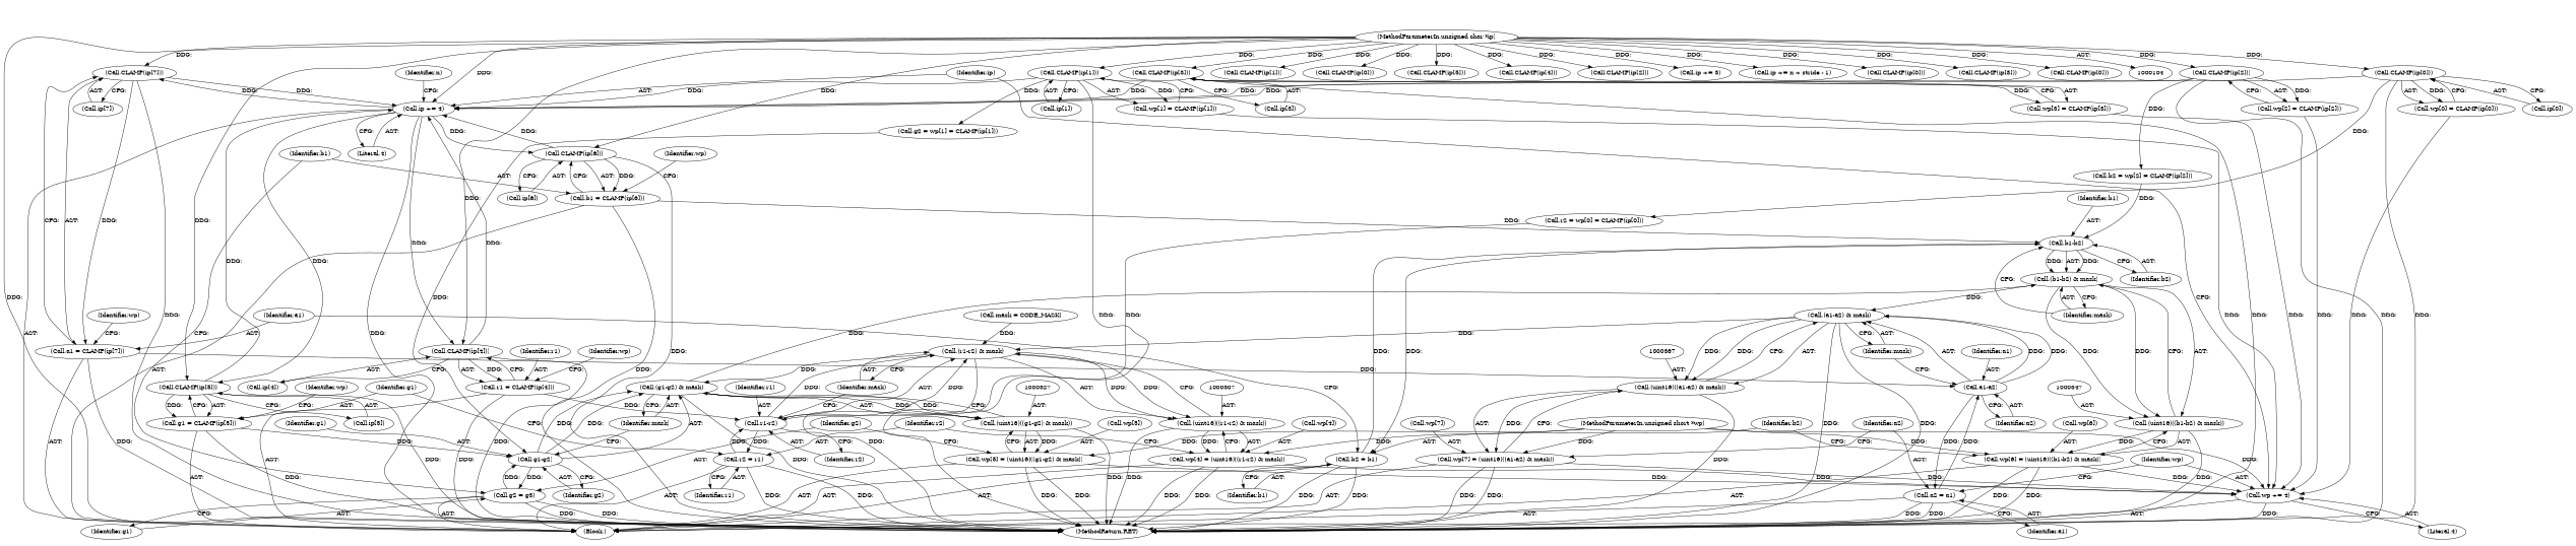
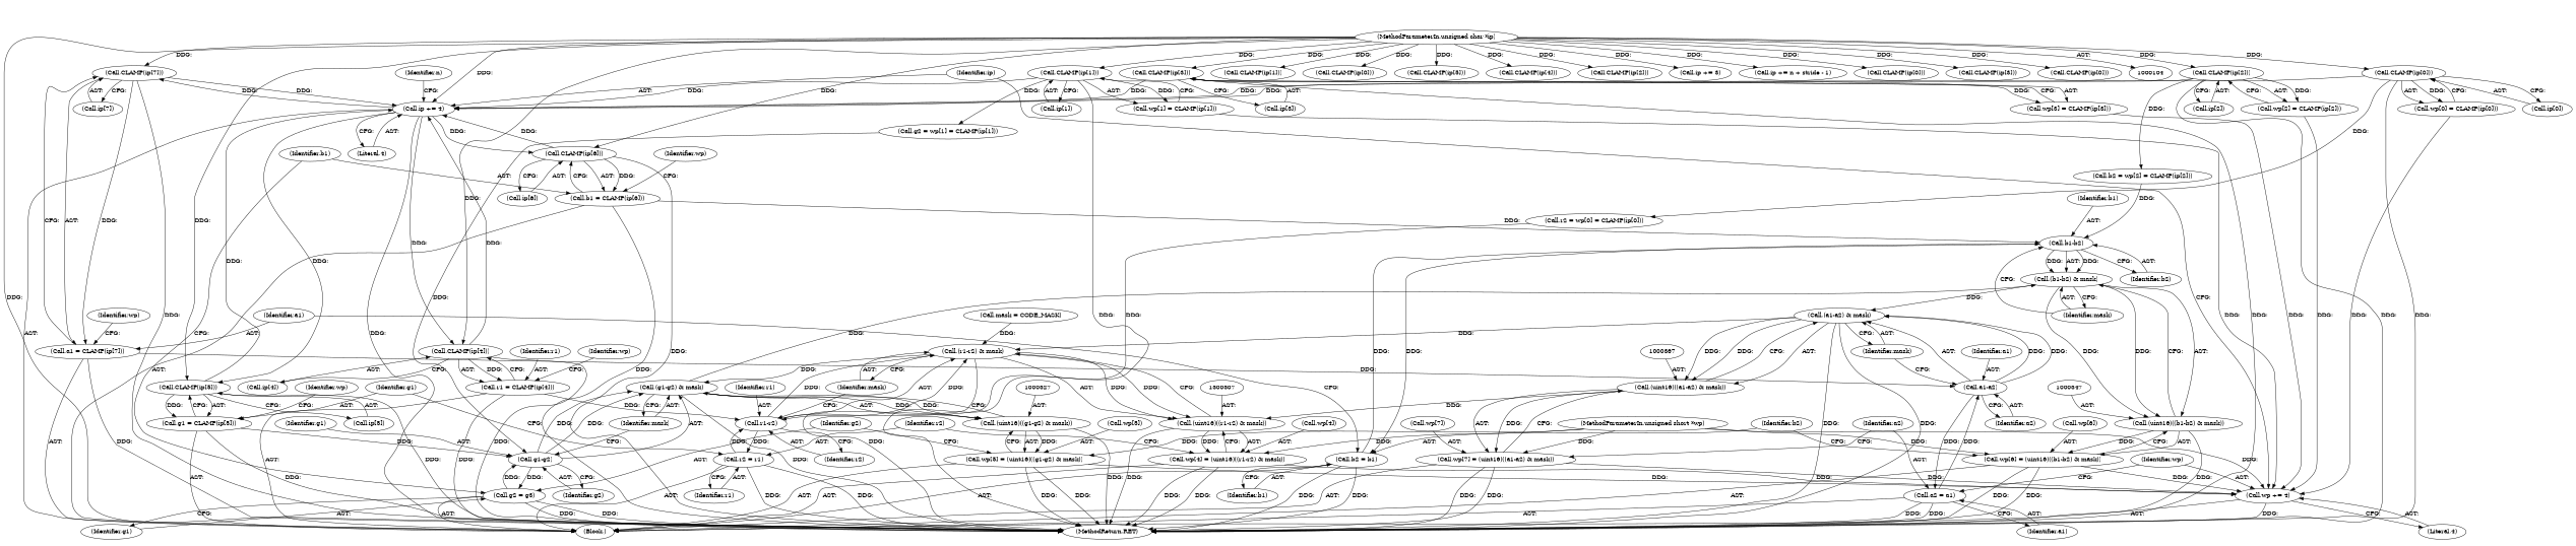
  digraph {
    n1 [label="(Call,CLAMP(ip[7]))"]
    n2 [label="(Call,ip += 4)"]
    n3 [label="(Call,a1 = CLAMP(ip[7]))"]
    n4 [label="(MethodReturn,RET)"]
    n5 [label="(Call,ip[7])"]
    n6 [label="(Call,CLAMP(ip[6]))"]
    n7 [label="(Call,CLAMP(ip[4]))"]
    n8 [label="(Call,CLAMP(ip[5]))"]
    n9 [label="(Literal,4)"]
    n10 [label="(Block,)"]
    n11 [label="(Call,a1-a2)"]
    n12 [label="(Call,b1 = CLAMP(ip[6]))"]
    n13 [label="(Call,ip[6])"]
    n14 [label="(Call,r1 = CLAMP(ip[4]))"]
    n15 [label="(Call,ip[4])"]
    n16 [label="(Call,g1 = CLAMP(ip[5]))"]
    n17 [label="(Call,ip[5])"]
    n18 [label="(Call,b1-b2)"]
    n19 [label="(MethodParameterIn,unsigned char *ip)"]
    n20 [label="(Call,CLAMP(ip[3]))"]
    n21 [label="(Call,CLAMP(ip[1]))"]
    n22 [label="(Call,CLAMP(ip[2]))"]
    n23 [label="(Call,CLAMP(ip[0]))"]
    n24 [label="(Call,CLAMP(ip[1]))"]
    n25 [label="(Call,CLAMP(ip[0]))"]
    n26 [label="(Call,CLAMP(ip[5]))"]
    n27 [label="(Call,CLAMP(ip[4]))"]
    n28 [label="(Call,CLAMP(ip[2]))"]
    n29 [label="(Call,ip += 3)"]
    n30 [label="(Call,ip += n + stride - 1)"]
    n31 [label="(Call,CLAMP(ip[0]))"]
    n32 [label="(Call,CLAMP(ip[3]))"]
    n33 [label="(Call,CLAMP(ip[0]))"]
    n34 [label=1000104]
    n35 [label="(Call,wp[3] = CLAMP(ip[3]))"]
    n36 [label="(Call,ip[3])"]
    n37 [label="(Call,g2 = wp[1] = CLAMP(ip[1]))"]
    n38 [label="(Call,ip[1])"]
    n39 [label="(Call,wp[1] = CLAMP(ip[1]))"]
+   n40 [label="(Call,ip[2])"]
    n41 [label="(Call,wp[2] = CLAMP(ip[2]))"]
    n42 [label="(Call,b2 = wp[2] = CLAMP(ip[2]))"]
    n43 [label="(Call,wp[0] = CLAMP(ip[0]))"]
    n44 [label="(Call,r2 = wp[0] = CLAMP(ip[0]))"]
    n45 [label="(Call,ip[0])"]
    n46 [label="(Call,wp += 4)"]
    n47 [label="(Call,r1-r2)"]
    n48 [label="(Call,g1-g2)"]
    n49 [label="(Call,(a1-a2) & mask)"]
    n50 [label="(Call,a2 = a1)"]
    n51 [label="(Identifier,a2)"]
    n52 [label="(Call,(r1-r2) & mask)"]
    n53 [label="(Call,(uint16)((a1-a2) & mask))"]
    n54 [label="(Identifier,mask)"]
    n55 [label="(Identifier,a1)"]
    n56 [label="(Call,(uint16)((r1-r2) & mask))"]
    n57 [label="(Call,(g1-g2) & mask)"]
    n58 [label="(Identifier,mask)"]
    n59 [label="(Call,wp[7] = (uint16)((a1-a2) & mask))"]
    n60 [label="(Call,wp[4] = (uint16)((r1-r2) & mask))"]
    n61 [label="(Call,(uint16)((g1-g2) & mask))"]
    n62 [label="(Call,(b1-b2) & mask)"]
    n63 [label="(Identifier,mask)"]
    n64 [label="(Literal,4)"]
    n65 [label="(Call,wp[5] = (uint16)((g1-g2) & mask))"]
    n66 [label="(Call,(uint16)((b1-b2) & mask))"]
    n67 [label="(Identifier,mask)"]
    n68 [label="(Call,wp[6] = (uint16)((b1-b2) & mask))"]
    n69 [label="(Call,r2 = r1)"]
    n70 [label="(Identifier,r2)"]
    n71 [label="(Identifier,r1)"]
    n72 [label="(Call,g2 = g3)"]
    n73 [label="(Identifier,g2)"]
    n74 [label="(Identifier,g1)"]
    n75 [label="(Call,b2 = b1)"]
    n76 [label="(Identifier,b2)"]
    n77 [label="(Identifier,b1)"]
    n78 [label="(Call,wp[4])"]
    n79 [label="(Identifier,g1)"]
    n80 [label="(Call,wp[6])"]
    n81 [label="(Identifier,b2)"]
    n82 [label="(Identifier,g2)"]
    n83 [label="(Identifier,wp)"]
    n84 [label="(Identifier,wp)"]
    n85 [label="(Identifier,g1)"]
    n86 [label="(Identifier,wp)"]
    n87 [label="(Identifier,ip)"]
    n88 [label="(Identifier,n)"]
    n89 [label="(Identifier,a2)"]
    n90 [label="(Identifier,r2)"]
    n91 [label="(Identifier,r1)"]
    n92 [label="(Identifier,b1)"]
    n93 [label="(Call,mask = CODE_MASK)"]
    n94 [label="(Identifier,a1)"]
    n95 [label="(Identifier,b1)"]
    n96 [label="(Call,wp[5])"]
    n97 [label="(MethodParameterIn,unsigned short *wp)"]
    n98 [label="(Identifier,wp)"]
    n99 [label="(Identifier,a1)"]
    n100 [label="(Identifier,r1)"]
    n101 [label="(Call,wp[7])"]
    n102 [label="(Identifier,wp)"]
-   1000307
+   1000307 [label=1300307]
    1000327
    1000347
    1000367
    n1 -> n2 [label="DDG: "]
    n1 -> n3 [label="AST: "]
    n1 -> n3 [label="DDG: "]
    n1 -> n4 [label="DDG: "]
    n1 -> n5 [label="CFG: "]
    n2 -> n1 [label="DDG: "]
    n2 -> n4 [label="DDG: "]
    n2 -> n6 [label="DDG: "]
    n2 -> n7 [label="DDG: "]
    n2 -> n8 [label="DDG: "]
    n2 -> n9 [label="CFG: "]
    n2 -> n10 [label="AST: "]
    n3 -> n1 [label="CFG: "]
    n3 -> n4 [label="DDG: "]
    n3 -> n10 [label="AST: "]
    n3 -> n11 [label="DDG: "]
    n5 -> n1 [label="AST: "]
    n6 -> n2 [label="DDG: "]
    n6 -> n4 [label="DDG: "]
    n6 -> n12 [label="AST: "]
    n6 -> n12 [label="DDG: "]
    n6 -> n13 [label="CFG: "]
    n7 -> n2 [label="DDG: "]
    n7 -> n4 [label="DDG: "]
    n7 -> n14 [label="AST: "]
    n7 -> n14 [label="DDG: "]
    n7 -> n15 [label="CFG: "]
    n8 -> n2 [label="DDG: "]
    n8 -> n4 [label="DDG: "]
    n8 -> n16 [label="AST: "]
    n8 -> n16 [label="DDG: "]
    n8 -> n17 [label="CFG: "]
    n9 -> n2 [label="AST: "]
    n11 -> n49 [label="AST: "]
    n11 -> n49 [label="DDG: "]
    n11 -> n49 [label="DDG: "]
    n11 -> n50 [label="DDG: "]
    n11 -> n51 [label="CFG: "]
    n12 -> n4 [label="DDG: "]
    n12 -> n6 [label="CFG: "]
    n12 -> n10 [label="AST: "]
    n12 -> n18 [label="DDG: "]
    n13 -> n6 [label="AST: "]
    n14 -> n4 [label="DDG: "]
    n14 -> n7 [label="CFG: "]
    n14 -> n10 [label="AST: "]
    n14 -> n47 [label="DDG: "]
    n15 -> n7 [label="AST: "]
    n16 -> n4 [label="DDG: "]
    n16 -> n8 [label="CFG: "]
    n16 -> n10 [label="AST: "]
    n16 -> n48 [label="DDG: "]
    n17 -> n8 [label="AST: "]
    n18 -> n62 [label="AST: "]
    n18 -> n62 [label="DDG: "]
    n18 -> n62 [label="DDG: "]
    n18 -> n75 [label="DDG: "]
    n18 -> n76 [label="CFG: "]
    n19 -> n1 [label="DDG: "]
    n19 -> n2 [label="DDG: "]
    n19 -> n4 [label="DDG: "]
    n19 -> n6 [label="DDG: "]
    n19 -> n7 [label="DDG: "]
    n19 -> n8 [label="DDG: "]
    n19 -> n20 [label="DDG: "]
    n19 -> n21 [label="DDG: "]
    n19 -> n22 [label="DDG: "]
    n19 -> n23 [label="DDG: "]
    n19 -> n24 [label="DDG: "]
    n19 -> n25 [label="DDG: "]
    n19 -> n26 [label="DDG: "]
    n19 -> n27 [label="DDG: "]
    n19 -> n28 [label="DDG: "]
    n19 -> n29 [label="DDG: "]
    n19 -> n30 [label="DDG: "]
    n19 -> n31 [label="DDG: "]
    n19 -> n32 [label="DDG: "]
    n19 -> n33 [label="DDG: "]
    n19 -> n34 [label="AST: "]
    n20 -> n2 [label="DDG: "]
    n20 -> n4 [label="DDG: "]
    n20 -> n35 [label="AST: "]
    n20 -> n35 [label="DDG: "]
    n20 -> n36 [label="CFG: "]
    n21 -> n2 [label="DDG: "]
    n21 -> n4 [label="DDG: "]
    n21 -> n37 [label="DDG: "]
    n21 -> n38 [label="CFG: "]
    n21 -> n39 [label="AST: "]
    n21 -> n39 [label="DDG: "]
    n22 -> n2 [label="DDG: "]
    n22 -> n4 [label="DDG: "]
+   n22 -> n40 [label="CFG: "]
    n22 -> n41 [label="AST: "]
    n22 -> n41 [label="DDG: "]
    n22 -> n42 [label="DDG: "]
    n23 -> n2 [label="DDG: "]
    n23 -> n4 [label="DDG: "]
    n23 -> n43 [label="AST: "]
    n23 -> n43 [label="DDG: "]
    n23 -> n44 [label="DDG: "]
    n23 -> n45 [label="CFG: "]
    n35 -> n20 [label="CFG: "]
    n35 -> n46 [label="DDG: "]
    n36 -> n20 [label="AST: "]
    n37 -> n48 [label="DDG: "]
    n38 -> n21 [label="AST: "]
    n39 -> n21 [label="CFG: "]
    n39 -> n46 [label="DDG: "]
+   n40 -> n22 [label="AST: "]
    n41 -> n22 [label="CFG: "]
    n41 -> n46 [label="DDG: "]
    n42 -> n18 [label="DDG: "]
    n43 -> n23 [label="CFG: "]
    n43 -> n46 [label="DDG: "]
    n44 -> n47 [label="DDG: "]
    n45 -> n23 [label="AST: "]
    n46 -> n4 [label="DDG: "]
    n46 -> n10 [label="AST: "]
    n46 -> n64 [label="CFG: "]
    n47 -> n52 [label="AST: "]
    n47 -> n52 [label="DDG: "]
    n47 -> n52 [label="DDG: "]
    n47 -> n69 [label="DDG: "]
    n47 -> n70 [label="CFG: "]
    n48 -> n57 [label="AST: "]
    n48 -> n57 [label="DDG: "]
    n48 -> n57 [label="DDG: "]
    n48 -> n72 [label="DDG: "]
    n48 -> n73 [label="CFG: "]
    n49 -> n4 [label="DDG: "]
    n49 -> n4 [label="DDG: "]
    n49 -> n52 [label="DDG: "]
    n49 -> n53 [label="AST: "]
    n49 -> n53 [label="DDG: "]
    n49 -> n53 [label="DDG: "]
    n49 -> n54 [label="CFG: "]
    n50 -> n4 [label="DDG: "]
    n50 -> n4 [label="DDG: "]
    n50 -> n10 [label="AST: "]
    n50 -> n11 [label="DDG: "]
    n50 -> n55 [label="CFG: "]
    n51 -> n11 [label="AST: "]
    n52 -> n4 [label="DDG: "]
    n52 -> n56 [label="AST: "]
    n52 -> n56 [label="DDG: "]
    n52 -> n56 [label="DDG: "]
    n52 -> n57 [label="DDG: "]
    n52 -> n58 [label="CFG: "]
-   n53 -> n4 [label="DDG: "]
+   n53 -> n56 [label="DDG: "]
    n53 -> n49 [label="CFG: "]
    n53 -> n59 [label="AST: "]
    n53 -> n59 [label="DDG: "]
    n54 -> n11 [label="CFG: "]
    n54 -> n49 [label="AST: "]
    n55 -> n50 [label="AST: "]
    n56 -> n4 [label="DDG: "]
    n56 -> n52 [label="CFG: "]
    n56 -> n60 [label="AST: "]
    n56 -> n60 [label="DDG: "]
    n57 -> n4 [label="DDG: "]
    n57 -> n61 [label="AST: "]
    n57 -> n61 [label="DDG: "]
    n57 -> n61 [label="DDG: "]
    n57 -> n62 [label="DDG: "]
    n57 -> n63 [label="CFG: "]
    n58 -> n47 [label="CFG: "]
    n58 -> n52 [label="AST: "]
    n59 -> n4 [label="DDG: "]
    n59 -> n4 [label="DDG: "]
    n59 -> n10 [label="AST: "]
    n59 -> n46 [label="DDG: "]
    n59 -> n53 [label="CFG: "]
    n60 -> n4 [label="DDG: "]
    n60 -> n4 [label="DDG: "]
    n60 -> n10 [label="AST: "]
    n60 -> n46 [label="DDG: "]
    n60 -> n56 [label="CFG: "]
    n61 -> n4 [label="DDG: "]
    n61 -> n57 [label="CFG: "]
    n61 -> n65 [label="AST: "]
    n61 -> n65 [label="DDG: "]
    n62 -> n49 [label="DDG: "]
    n62 -> n66 [label="AST: "]
    n62 -> n66 [label="DDG: "]
    n62 -> n66 [label="DDG: "]
    n62 -> n67 [label="CFG: "]
    n63 -> n48 [label="CFG: "]
    n63 -> n57 [label="AST: "]
    n64 -> n46 [label="AST: "]
    n65 -> n4 [label="DDG: "]
    n65 -> n4 [label="DDG: "]
    n65 -> n10 [label="AST: "]
    n65 -> n46 [label="DDG: "]
    n65 -> n61 [label="CFG: "]
    n66 -> n4 [label="DDG: "]
    n66 -> n62 [label="CFG: "]
    n66 -> n68 [label="AST: "]
    n66 -> n68 [label="DDG: "]
    n67 -> n18 [label="CFG: "]
    n67 -> n62 [label="AST: "]
    n68 -> n4 [label="DDG: "]
    n68 -> n4 [label="DDG: "]
    n68 -> n10 [label="AST: "]
    n68 -> n46 [label="DDG: "]
    n68 -> n66 [label="CFG: "]
    n69 -> n4 [label="DDG: "]
    n69 -> n4 [label="DDG: "]
    n69 -> n10 [label="AST: "]
    n69 -> n47 [label="DDG: "]
    n69 -> n71 [label="CFG: "]
    n70 -> n47 [label="AST: "]
    n71 -> n69 [label="AST: "]
    n72 -> n4 [label="DDG: "]
    n72 -> n4 [label="DDG: "]
    n72 -> n10 [label="AST: "]
    n72 -> n48 [label="DDG: "]
    n72 -> n74 [label="CFG: "]
    n73 -> n48 [label="AST: "]
    n74 -> n72 [label="AST: "]
    n75 -> n4 [label="DDG: "]
    n75 -> n4 [label="DDG: "]
    n75 -> n10 [label="AST: "]
    n75 -> n18 [label="DDG: "]
    n75 -> n77 [label="CFG: "]
    n76 -> n18 [label="AST: "]
    n77 -> n75 [label="AST: "]
    n78 -> n60 [label="AST: "]
    n79 -> n16 [label="AST: "]
    n79 -> n69 [label="CFG: "]
    n80 -> n68 [label="AST: "]
    n81 -> n68 [label="CFG: "]
    n81 -> n75 [label="AST: "]
    n82 -> n65 [label="CFG: "]
    n82 -> n72 [label="AST: "]
    n83 -> n46 [label="AST: "]
    n83 -> n50 [label="CFG: "]
    n84 -> n3 [label="CFG: "]
    n85 -> n48 [label="AST: "]
    n86 -> n12 [label="CFG: "]
    n87 -> n2 [label="AST: "]
    n87 -> n46 [label="CFG: "]
    n88 -> n2 [label="CFG: "]
    n89 -> n50 [label="AST: "]
    n89 -> n59 [label="CFG: "]
    n90 -> n60 [label="CFG: "]
    n90 -> n69 [label="AST: "]
    n91 -> n14 [label="AST: "]
    n92 -> n12 [label="AST: "]
    n92 -> n72 [label="CFG: "]
    n93 -> n52 [label="DDG: "]
    n94 -> n11 [label="AST: "]
    n95 -> n18 [label="AST: "]
    n96 -> n65 [label="AST: "]
    n97 -> n46 [label="DDG: "]
    n97 -> n59 [label="DDG: "]
    n97 -> n60 [label="DDG: "]
    n97 -> n65 [label="DDG: "]
    n97 -> n68 [label="DDG: "]
    n98 -> n14 [label="CFG: "]
    n99 -> n3 [label="AST: "]
    n99 -> n75 [label="CFG: "]
    n100 -> n47 [label="AST: "]
    n101 -> n59 [label="AST: "]
    n102 -> n16 [label="CFG: "]
    1000307 -> n56 [label="AST: "]
    1000327 -> n61 [label="AST: "]
    1000347 -> n66 [label="AST: "]
    1000367 -> n53 [label="AST: "]
  }
